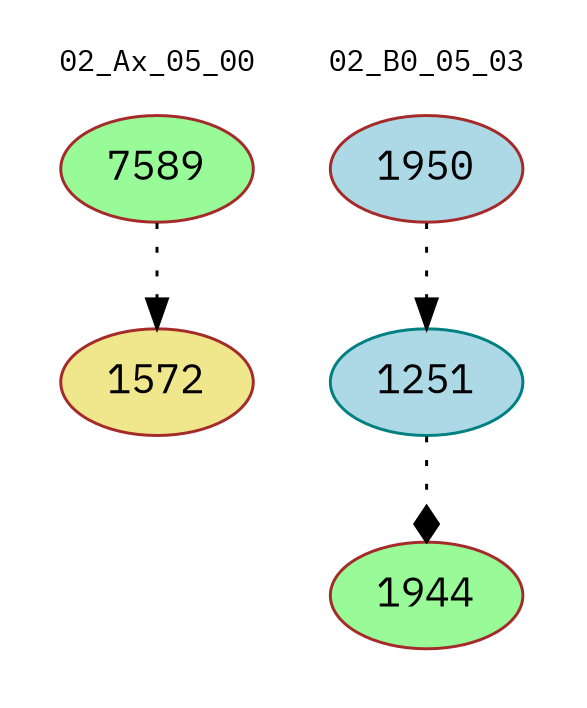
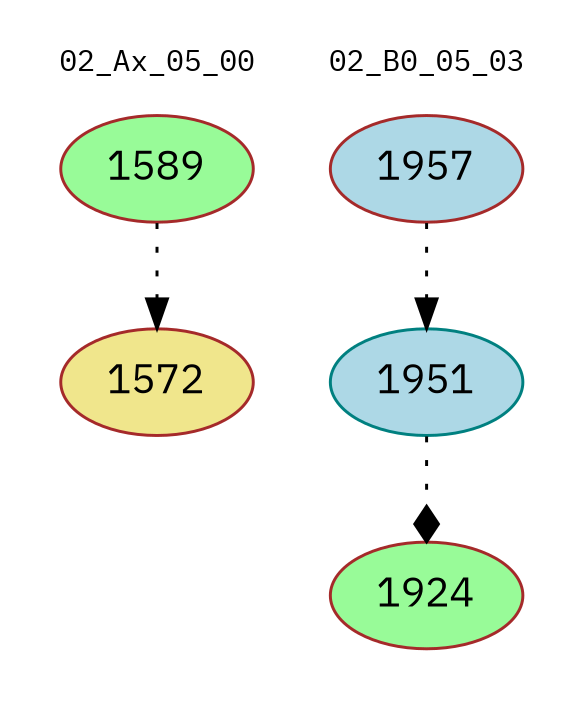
  digraph {
    fontname="IBM Plex Mono"
    node [color=brown fillcolor=palegreen fontname="IBM Plex Mono" style=filled]
    edge [arrowhead=normal color=black fontname="IBM Plex Mono" style=dotted]
-   n1 [label=7589]
+   n1 [label=1589]
    n2 [fillcolor=khaki label=1572]
-   n3 [fillcolor=lightblue label=1950]
-   n4 [color=teal fillcolor=lightblue label=1251]
-   n5 [label=1944]
+   n3 [fillcolor=lightblue label=1957]
+   n4 [color=teal fillcolor=lightblue label=1951]
+   n5 [label=1924]
    subgraph cluster_1 {
      color=white
      fontsize=10
      label="02_Ax_05_00"
      n1
      n2
    }
    subgraph cluster_2 {
      color=white
      fontsize=10
      label="02_B0_05_03"
      n3
      n4
      n5
    }
    n1 -> n2
    n3 -> n4
    n4 -> n5 [arrowhead=diamond]
  }
